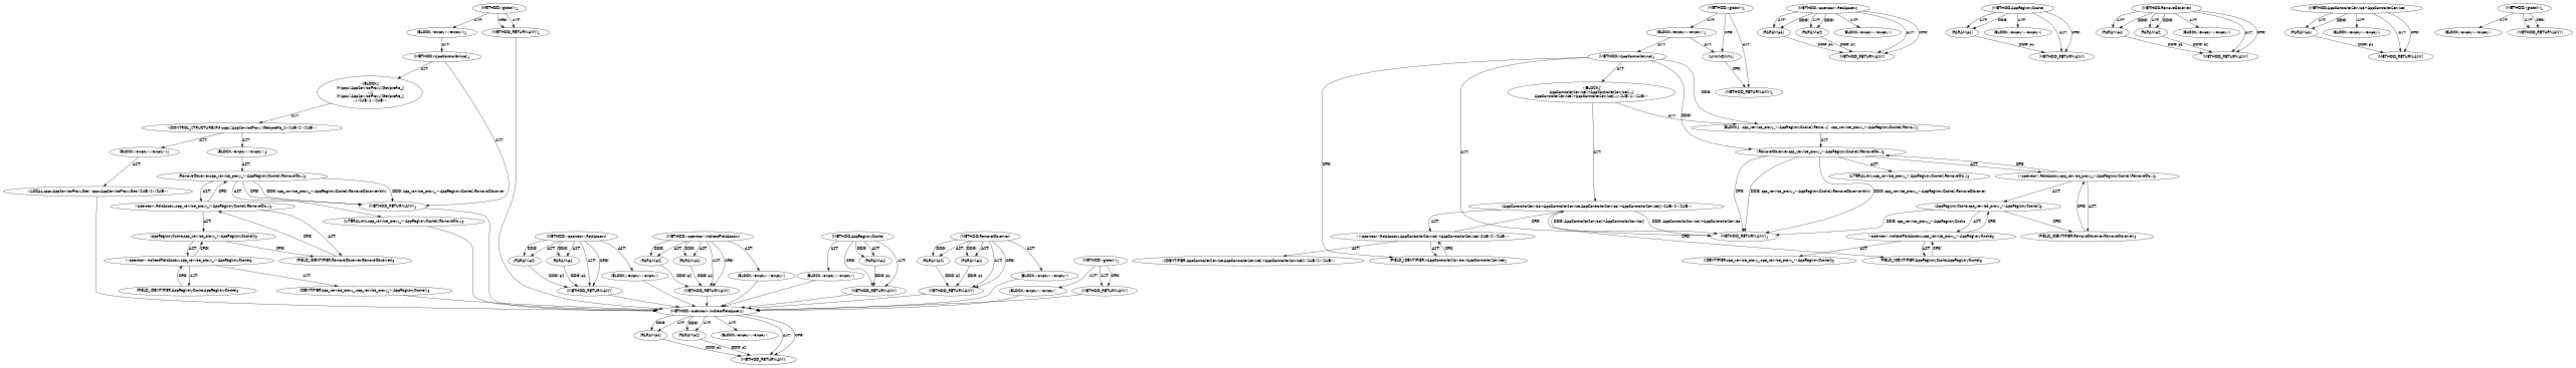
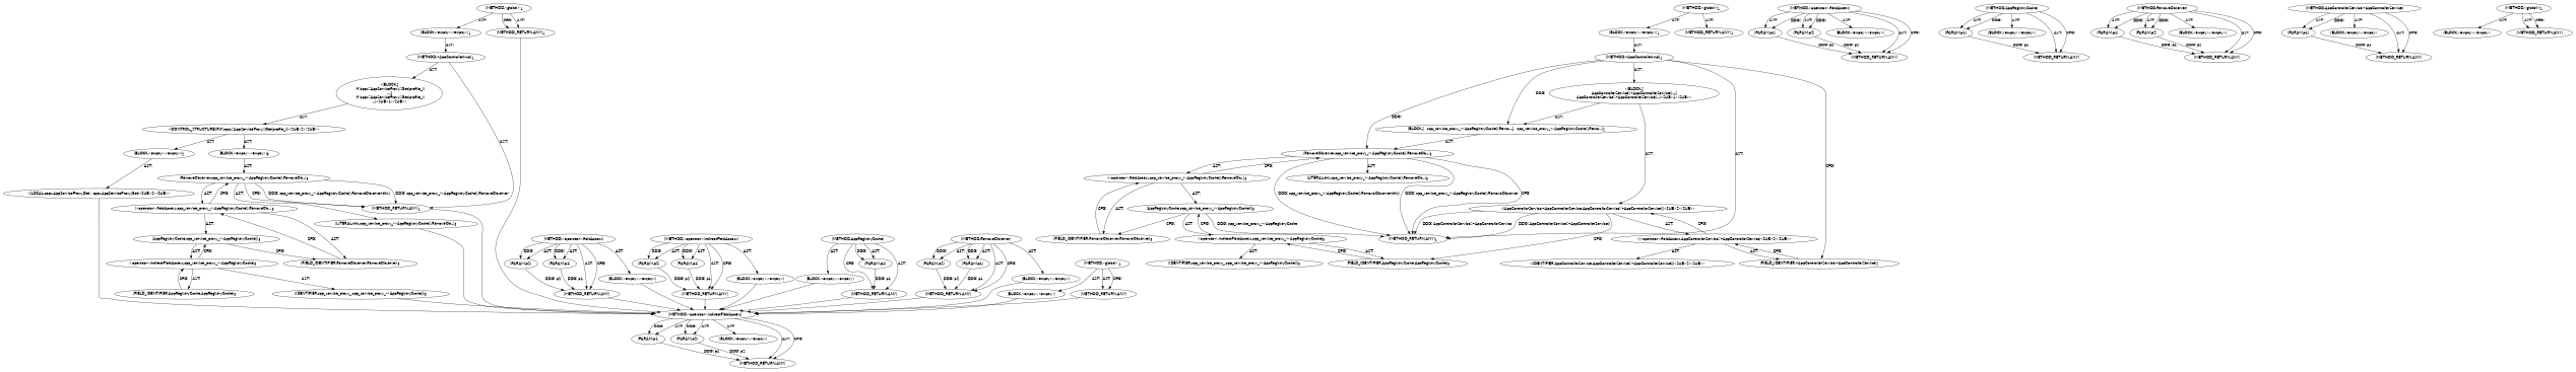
  digraph {
    fontname=Lato
    node [fontname=Lato]
    edge [fontname=Lato]
    n1 [label=<(METHOD,&lt;global&gt;)<SUB>1</SUB>>]
    n2 [label=<(BLOCK,&lt;empty&gt;,&lt;empty&gt;)<SUB>1</SUB>>]
    n3 [label=<(METHOD_RETURN,ANY)<SUB>1</SUB>>]
    n4 [label=<(METHOD,~AppControllerImpl)<SUB>1</SUB>>]
    n5 [label="<(BLOCK,{\n  if (apps::AppServiceProxy::Get(profile_))\n ...,{\n  if (apps::AppServiceProxy::Get(profile_))\n ...)<SUB>1</SUB>>"]
    n6 [label=<(METHOD_RETURN,ANY)<SUB>1</SUB>>]
    n7 [label="<(CONTROL_STRUCTURE,IF,if (apps::AppServiceProxy::Get(profile_)))<SUB>2</SUB>>"]
    n8 [label=<(BLOCK,&lt;empty&gt;,&lt;empty&gt;)<SUB>2</SUB>>]
    n9 [label=<(BLOCK,&lt;empty&gt;,&lt;empty&gt;)<SUB>3</SUB>>]
    n10 [label="<(LOCAL,apps.AppServiceProxy.Get : apps.AppServiceProxy.Get)<SUB>2</SUB>>"]
    n11 [label=<(METHOD,&lt;operator&gt;.indirectFieldAccess)>]
    n12 [label=<(RemoveObserver,app_service_proxy_-&gt;AppRegistryCache().RemoveOb...)<SUB>3</SUB>>]
    n13 [label=<(&lt;operator&gt;.fieldAccess,app_service_proxy_-&gt;AppRegistryCache().RemoveOb...)<SUB>3</SUB>>]
    n14 [label=<(LITERAL,this,app_service_proxy_-&gt;AppRegistryCache().RemoveOb...)<SUB>3</SUB>>]
    n15 [label=<(AppRegistryCache,app_service_proxy_-&gt;AppRegistryCache())<SUB>3</SUB>>]
    n16 [label=<(FIELD_IDENTIFIER,RemoveObserver,RemoveObserver)<SUB>3</SUB>>]
    n17 [label=<(&lt;operator&gt;.indirectFieldAccess,app_service_proxy_-&gt;AppRegistryCache)<SUB>3</SUB>>]
    n18 [label=<(IDENTIFIER,app_service_proxy_,app_service_proxy_-&gt;AppRegistryCache())<SUB>3</SUB>>]
    n19 [label=<(FIELD_IDENTIFIER,AppRegistryCache,AppRegistryCache)<SUB>3</SUB>>]
    n20 [label=<(METHOD,&lt;operator&gt;.fieldAccess)>]
    n21 [label=<(PARAM,p1)>]
    n22 [label=<(PARAM,p2)>]
    n23 [label=<(BLOCK,&lt;empty&gt;,&lt;empty&gt;)>]
    n24 [label=<(METHOD_RETURN,ANY)>]
    n25 [label=<(METHOD,&lt;operator&gt;.indirectFieldAccess)>]
    n26 [label=<(PARAM,p1)>]
    n27 [label=<(PARAM,p2)>]
    n28 [label=<(BLOCK,&lt;empty&gt;,&lt;empty&gt;)>]
    n29 [label=<(METHOD_RETURN,ANY)>]
    n30 [label=<(METHOD,AppRegistryCache)>]
    n31 [label=<(PARAM,p1)>]
    n32 [label=<(BLOCK,&lt;empty&gt;,&lt;empty&gt;)>]
    n33 [label=<(METHOD_RETURN,ANY)>]
    n34 [label=<(METHOD,RemoveObserver)>]
    n35 [label=<(PARAM,p1)>]
    n36 [label=<(PARAM,p2)>]
    n37 [label=<(BLOCK,&lt;empty&gt;,&lt;empty&gt;)>]
    n38 [label=<(METHOD_RETURN,ANY)>]
    n39 [label=<(METHOD,&lt;global&gt;)<SUB>1</SUB>>]
    n40 [label=<(BLOCK,&lt;empty&gt;,&lt;empty&gt;)>]
    n41 [label=<(METHOD_RETURN,ANY)>]
    n42 [label=<(PARAM,p1)>]
    n43 [label=<(PARAM,p2)>]
    n44 [label=<(BLOCK,&lt;empty&gt;,&lt;empty&gt;)>]
    n45 [label=<(METHOD_RETURN,ANY)>]
    n46 [label=<(METHOD,&lt;global&gt;)<SUB>1</SUB>>]
    n47 [label=<(BLOCK,&lt;empty&gt;,&lt;empty&gt;)<SUB>1</SUB>>]
-   n48 [label=<(UNKNOWN,,)>]
    n49 [label=<(METHOD_RETURN,ANY)<SUB>1</SUB>>]
    n50 [label=<(METHOD,~AppControllerImpl)<SUB>1</SUB>>]
    n51 [label="<(BLOCK,{\nAppControllerService::~AppControllerService()...,{\nAppControllerService::~AppControllerService()...)<SUB>1</SUB>>"]
    n52 [label=<(FIELD_IDENTIFIER,~AppControllerService,~AppControllerService)<SUB>2</SUB>>]
    n53 [label=<(BLOCK,{   app_service_proxy_-&gt;AppRegistryCache().Remo...,{   app_service_proxy_-&gt;AppRegistryCache().Remo...)<SUB>2</SUB>>]
    n54 [label=<(RemoveObserver,app_service_proxy_-&gt;AppRegistryCache().RemoveOb...)<SUB>3</SUB>>]
    n55 [label=<(METHOD_RETURN,ANY)<SUB>1</SUB>>]
    n56 [label="<(AppControllerService.~AppControllerService,AppControllerService::~AppControllerService())<SUB>2</SUB>>"]
    n57 [label="<(&lt;operator&gt;.fieldAccess,AppControllerService::~AppControllerService)<SUB>2</SUB>>"]
    n58 [label=<(FIELD_IDENTIFIER,AppRegistryCache,AppRegistryCache)<SUB>3</SUB>>]
    n59 [label="<(IDENTIFIER,AppControllerService,AppControllerService::~AppControllerService())<SUB>2</SUB>>"]
    n60 [label=<(&lt;operator&gt;.fieldAccess,app_service_proxy_-&gt;AppRegistryCache().RemoveOb...)<SUB>3</SUB>>]
    n61 [label=<(LITERAL,this,app_service_proxy_-&gt;AppRegistryCache().RemoveOb...)<SUB>3</SUB>>]
    n62 [label=<(AppRegistryCache,app_service_proxy_-&gt;AppRegistryCache())<SUB>3</SUB>>]
    n63 [label=<(FIELD_IDENTIFIER,RemoveObserver,RemoveObserver)<SUB>3</SUB>>]
    n64 [label=<(&lt;operator&gt;.indirectFieldAccess,app_service_proxy_-&gt;AppRegistryCache)<SUB>3</SUB>>]
    n65 [label=<(IDENTIFIER,app_service_proxy_,app_service_proxy_-&gt;AppRegistryCache())<SUB>3</SUB>>]
    n66 [label=<(METHOD,&lt;operator&gt;.fieldAccess)>]
    n67 [label=<(PARAM,p1)>]
    n68 [label=<(PARAM,p2)>]
    n69 [label=<(BLOCK,&lt;empty&gt;,&lt;empty&gt;)>]
    n70 [label=<(METHOD_RETURN,ANY)>]
    n71 [label=<(METHOD,AppRegistryCache)>]
    n72 [label=<(PARAM,p1)>]
    n73 [label=<(BLOCK,&lt;empty&gt;,&lt;empty&gt;)>]
    n74 [label=<(METHOD_RETURN,ANY)>]
    n75 [label=<(METHOD,RemoveObserver)>]
    n76 [label=<(PARAM,p1)>]
    n77 [label=<(PARAM,p2)>]
    n78 [label=<(BLOCK,&lt;empty&gt;,&lt;empty&gt;)>]
    n79 [label=<(METHOD_RETURN,ANY)>]
    n80 [label=<(METHOD,AppControllerService.~AppControllerService)>]
    n81 [label=<(PARAM,p1)>]
    n82 [label=<(BLOCK,&lt;empty&gt;,&lt;empty&gt;)>]
    n83 [label=<(METHOD_RETURN,ANY)>]
    n84 [label=<(METHOD,&lt;global&gt;)<SUB>1</SUB>>]
    n85 [label=<(BLOCK,&lt;empty&gt;,&lt;empty&gt;)>]
    n86 [label=<(METHOD_RETURN,ANY)>]
    n1 -> n2 [label="AST: "]
    n1 -> n3 [label="AST: "]
    n1 -> n3 [label="CFG: "]
    n2 -> n4 [label="AST: "]
    n3 -> n11
    n4 -> n5 [label="AST: "]
    n4 -> n6 [label="AST: "]
    n5 -> n7 [label="AST: "]
    n6 -> n11
    n7 -> n8 [label="AST: "]
    n7 -> n9 [label="AST: "]
    n8 -> n10 [label="AST: "]
    n9 -> n12 [label="AST: "]
    n10 -> n11
    n11 -> n42 [label="AST: "]
    n11 -> n42 [label="DDG: "]
    n11 -> n43 [label="AST: "]
    n11 -> n43 [label="DDG: "]
    n11 -> n44 [label="AST: "]
    n11 -> n45 [label="AST: "]
    n11 -> n45 [label="CFG: "]
    n12 -> n6 [label="CFG: "]
    n12 -> n6 [label="DDG: app_service_proxy_-&gt;AppRegistryCache().RemoveObserver(this)"]
    n12 -> n6 [label="DDG: app_service_proxy_-&gt;AppRegistryCache().RemoveObserver"]
    n12 -> n13 [label="AST: "]
    n12 -> n14 [label="AST: "]
    n13 -> n12 [label="CFG: "]
    n13 -> n15 [label="AST: "]
    n13 -> n16 [label="AST: "]
    n14 -> n11
    n15 -> n16 [label="CFG: "]
    n15 -> n17 [label="AST: "]
    n16 -> n13 [label="CFG: "]
    n17 -> n15 [label="CFG: "]
    n17 -> n18 [label="AST: "]
    n17 -> n19 [label="AST: "]
    n18 -> n11
    n19 -> n17 [label="CFG: "]
    n20 -> n21 [label="AST: "]
    n20 -> n21 [label="DDG: "]
    n20 -> n22 [label="AST: "]
    n20 -> n22 [label="DDG: "]
    n20 -> n23 [label="AST: "]
    n20 -> n24 [label="AST: "]
    n20 -> n24 [label="CFG: "]
    n21 -> n24 [label="DDG: p1"]
    n22 -> n24 [label="DDG: p2"]
    n23 -> n11
    n24 -> n11
    n25 -> n26 [label="AST: "]
    n25 -> n26 [label="DDG: "]
    n25 -> n27 [label="AST: "]
    n25 -> n27 [label="DDG: "]
    n25 -> n28 [label="AST: "]
    n25 -> n29 [label="AST: "]
    n25 -> n29 [label="CFG: "]
    n26 -> n29 [label="DDG: p1"]
    n27 -> n29 [label="DDG: p2"]
    n28 -> n11
    n29 -> n11
    n30 -> n31 [label="AST: "]
    n30 -> n31 [label="DDG: "]
    n30 -> n32 [label="AST: "]
    n30 -> n33 [label="AST: "]
    n30 -> n33 [label="CFG: "]
    n31 -> n33 [label="DDG: p1"]
    n32 -> n11
    n33 -> n11
    n34 -> n35 [label="AST: "]
    n34 -> n35 [label="DDG: "]
    n34 -> n36 [label="AST: "]
    n34 -> n36 [label="DDG: "]
    n34 -> n37 [label="AST: "]
    n34 -> n38 [label="AST: "]
    n34 -> n38 [label="CFG: "]
    n35 -> n38 [label="DDG: p1"]
    n36 -> n38 [label="DDG: p2"]
    n37 -> n11
    n38 -> n11
    n39 -> n40 [label="AST: "]
    n39 -> n41 [label="AST: "]
    n39 -> n41 [label="CFG: "]
    n40 -> n11
    n41 -> n11
    n42 -> n45 [label="DDG: p1"]
    n43 -> n45 [label="DDG: p2"]
    n46 -> n47 [label="AST: "]
-   n46 -> n48 [label="CFG: "]
    n46 -> n49 [label="AST: "]
-   n47 -> n48 [label="AST: "]
    n47 -> n50 [label="AST: "]
-   n48 -> n49 [label="CFG: "]
    n50 -> n51 [label="AST: "]
    n50 -> n52 [label="CFG: "]
    n50 -> n53 [label="DDG: "]
    n50 -> n54 [label="DDG: "]
    n50 -> n55 [label="AST: "]
    n51 -> n53 [label="AST: "]
    n51 -> n56 [label="AST: "]
    n52 -> n57 [label="CFG: "]
    n53 -> n54 [label="AST: "]
    n54 -> n55 [label="CFG: "]
    n54 -> n55 [label="DDG: app_service_proxy_-&gt;AppRegistryCache().RemoveObserver"]
    n54 -> n55 [label="DDG: app_service_proxy_-&gt;AppRegistryCache().RemoveObserver(this)"]
    n54 -> n60 [label="AST: "]
    n54 -> n61 [label="AST: "]
    n56 -> n55 [label="DDG: AppControllerService::~AppControllerService"]
    n56 -> n55 [label="DDG: AppControllerService::~AppControllerService()"]
    n56 -> n57 [label="AST: "]
    n56 -> n58 [label="CFG: "]
    n57 -> n52 [label="AST: "]
    n57 -> n56 [label="CFG: "]
    n57 -> n59 [label="AST: "]
    n58 -> n64 [label="CFG: "]
    n60 -> n54 [label="CFG: "]
    n60 -> n62 [label="AST: "]
    n60 -> n63 [label="AST: "]
    n62 -> n55 [label="DDG: app_service_proxy_-&gt;AppRegistryCache"]
    n62 -> n63 [label="CFG: "]
    n62 -> n64 [label="AST: "]
    n63 -> n60 [label="CFG: "]
    n64 -> n58 [label="AST: "]
    n64 -> n62 [label="CFG: "]
    n64 -> n65 [label="AST: "]
    n66 -> n67 [label="AST: "]
    n66 -> n67 [label="DDG: "]
    n66 -> n68 [label="AST: "]
    n66 -> n68 [label="DDG: "]
    n66 -> n69 [label="AST: "]
    n66 -> n70 [label="AST: "]
    n66 -> n70 [label="CFG: "]
    n67 -> n70 [label="DDG: p1"]
    n68 -> n70 [label="DDG: p2"]
    n71 -> n72 [label="AST: "]
    n71 -> n72 [label="DDG: "]
    n71 -> n73 [label="AST: "]
    n71 -> n74 [label="AST: "]
    n71 -> n74 [label="CFG: "]
    n72 -> n74 [label="DDG: p1"]
    n75 -> n76 [label="AST: "]
    n75 -> n76 [label="DDG: "]
    n75 -> n77 [label="AST: "]
    n75 -> n77 [label="DDG: "]
    n75 -> n78 [label="AST: "]
    n75 -> n79 [label="AST: "]
    n75 -> n79 [label="CFG: "]
    n76 -> n79 [label="DDG: p1"]
    n77 -> n79 [label="DDG: p2"]
    n80 -> n81 [label="AST: "]
    n80 -> n81 [label="DDG: "]
    n80 -> n82 [label="AST: "]
    n80 -> n83 [label="AST: "]
    n80 -> n83 [label="CFG: "]
    n81 -> n83 [label="DDG: p1"]
    n84 -> n85 [label="AST: "]
    n84 -> n86 [label="AST: "]
    n84 -> n86 [label="CFG: "]
  }
